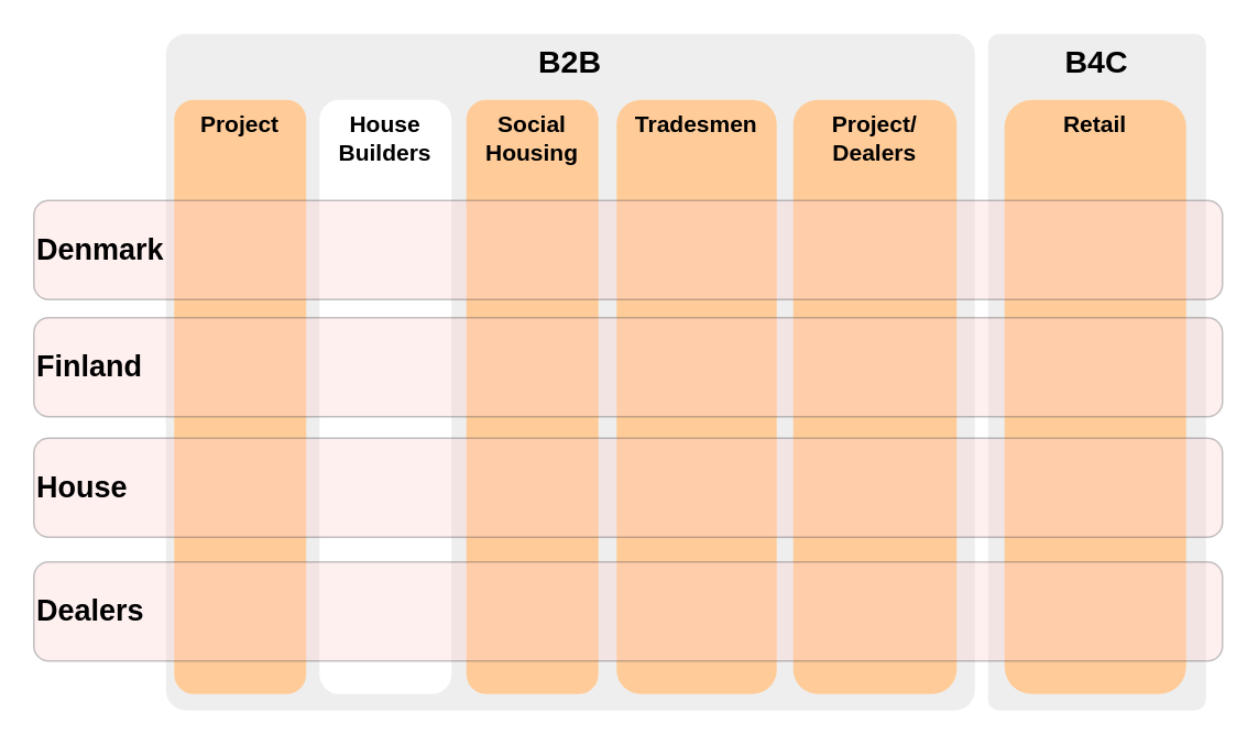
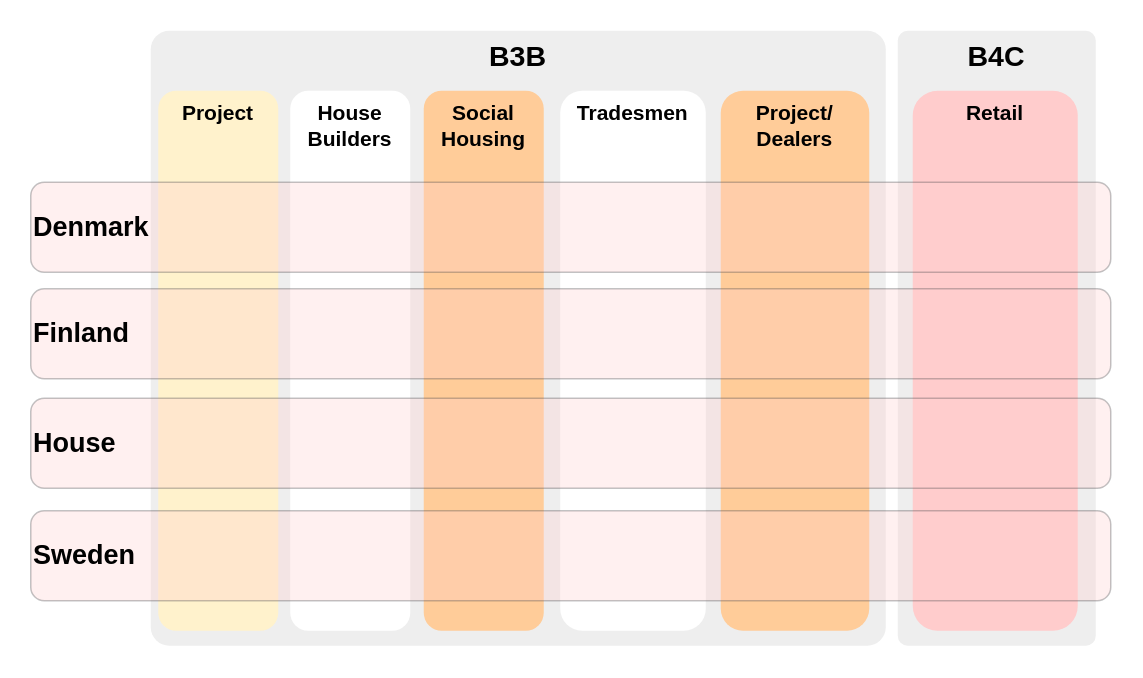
  <mxCell id="0" />
  <mxCell id="1" parent="0" />
  <mxCell id="2" value="&lt;b&gt;&lt;font style=&quot;font-size: 19px&quot;&gt;B4C&lt;/font&gt;&lt;/b&gt;" style="rounded=1;whiteSpace=wrap;html=1;verticalAlign=top;fillColor=#eeeeee;strokeColor=none;glass=0;comic=0;perimeterSpacing=3;arcSize=5;" parent="1" vertex="1"><mxGeometry x="598" y="20" width="132" height="410" as="geometry" /></mxCell>
- <mxCell id="3" value="&lt;b&gt;&lt;font style=&quot;font-size: 19px&quot;&gt;B2B&lt;/font&gt;&lt;/b&gt;" style="rounded=1;whiteSpace=wrap;html=1;verticalAlign=top;fillColor=#eeeeee;strokeColor=none;glass=0;comic=0;perimeterSpacing=3;arcSize=3;" parent="1" vertex="1"><mxGeometry x="100" y="20" width="490" height="410" as="geometry" /></mxCell>
- <mxCell id="4" value="&lt;font style=&quot;font-size: 14px&quot;&gt;Project&lt;/font&gt;" style="rounded=1;whiteSpace=wrap;html=1;fillColor=#ffcc99;strokeColor=none;verticalAlign=top;fontStyle=1" parent="1" vertex="1"><mxGeometry x="105" y="60" width="80" height="360" as="geometry" /></mxCell>
+ <mxCell id="3" value="&lt;b&gt;&lt;font style=&quot;font-size: 19px&quot;&gt;B3B&lt;/font&gt;&lt;/b&gt;" style="rounded=1;whiteSpace=wrap;html=1;verticalAlign=top;fillColor=#eeeeee;strokeColor=none;glass=0;comic=0;perimeterSpacing=3;arcSize=3;" parent="1" vertex="1"><mxGeometry x="100" y="20" width="490" height="410" as="geometry" /></mxCell>
+ <mxCell id="4" value="&lt;font style=&quot;font-size: 14px&quot;&gt;Project&lt;/font&gt;" style="rounded=1;whiteSpace=wrap;html=1;fillColor=#fff2cc;strokeColor=none;verticalAlign=top;fontStyle=1;" parent="1" vertex="1"><mxGeometry x="105" y="60" width="80" height="360" as="geometry" /></mxCell>
  <mxCell id="5" value="&lt;font style=&quot;font-size: 14px&quot;&gt;House Builders&lt;/font&gt;" style="rounded=1;whiteSpace=wrap;html=1;fillColor=#ffffff;strokeColor=none;verticalAlign=top;fontStyle=1;" parent="1" vertex="1"><mxGeometry x="193" y="60" width="80" height="360" as="geometry" /></mxCell>
  <mxCell id="6" value="&lt;font style=&quot;font-size: 14px&quot;&gt;Social Housing&lt;/font&gt;" style="rounded=1;whiteSpace=wrap;html=1;fillColor=#ffcc99;strokeColor=none;verticalAlign=top;fontStyle=1" parent="1" vertex="1"><mxGeometry x="282" y="60" width="80" height="360" as="geometry" /></mxCell>
- <mxCell id="7" value="&lt;font style=&quot;font-size: 14px&quot;&gt;Tradesmen&lt;/font&gt;" style="rounded=1;whiteSpace=wrap;html=1;fillColor=#ffcc99;strokeColor=none;verticalAlign=top;fontStyle=1" parent="1" vertex="1"><mxGeometry x="373" y="60" width="97" height="360" as="geometry" /></mxCell>
+ <mxCell id="7" value="&lt;font style=&quot;font-size: 14px&quot;&gt;Tradesmen&lt;/font&gt;" style="rounded=1;whiteSpace=wrap;html=1;fillColor=#ffffff;strokeColor=none;verticalAlign=top;fontStyle=1;" parent="1" vertex="1"><mxGeometry x="373" y="60" width="97" height="360" as="geometry" /></mxCell>
  <mxCell id="8" value="&lt;font style=&quot;font-size: 14px&quot;&gt;Project/&lt;br&gt;Dealers&lt;br&gt;&lt;/font&gt;" style="rounded=1;whiteSpace=wrap;html=1;fillColor=#ffcc99;strokeColor=none;verticalAlign=top;fontStyle=1" parent="1" vertex="1"><mxGeometry x="480" y="60" width="99" height="360" as="geometry" /></mxCell>
- <mxCell id="9" value="&lt;font style=&quot;font-size: 14px&quot;&gt;Retail&lt;/font&gt;" style="rounded=1;whiteSpace=wrap;html=1;fillColor=#ffcc99;strokeColor=none;verticalAlign=top;fontStyle=1" parent="1" vertex="1"><mxGeometry x="608" y="60" width="110" height="360" as="geometry" /></mxCell>
+ <mxCell id="9" value="&lt;font style=&quot;font-size: 14px&quot;&gt;Retail&lt;/font&gt;" style="rounded=1;whiteSpace=wrap;html=1;fillColor=#ffcccc;strokeColor=none;verticalAlign=top;fontStyle=1;" parent="1" vertex="1"><mxGeometry x="608" y="60" width="110" height="360" as="geometry" /></mxCell>
  <mxCell id="10" value="&lt;font style=&quot;font-size: 18px&quot;&gt;Denmark&lt;/font&gt;" style="rounded=1;whiteSpace=wrap;html=1;align=left;fillColor=#ffcccc;strokeColor=#36393d;opacity=30;fontStyle=1" parent="1" vertex="1"><mxGeometry y="121" width="720" height="60" as="geometry" x="20" /></mxCell>
  <mxCell id="11" value="&lt;font style=&quot;font-size: 18px&quot;&gt;Finland&lt;/font&gt;" style="rounded=1;whiteSpace=wrap;html=1;align=left;fillColor=#ffcccc;strokeColor=#36393d;opacity=30;fontStyle=1" parent="1" vertex="1"><mxGeometry y="192" width="720" height="60" as="geometry" x="20" /></mxCell>
  <mxCell id="12" value="&lt;font style=&quot;font-size: 18px&quot;&gt;House&lt;/font&gt;" style="rounded=1;whiteSpace=wrap;html=1;align=left;fillColor=#ffcccc;strokeColor=#36393d;opacity=30;fontStyle=1" parent="1" vertex="1"><mxGeometry y="265" width="720" height="60" as="geometry" x="20" /></mxCell>
- <mxCell id="13" value="&lt;font style=&quot;font-size: 18px&quot;&gt;Dealers&lt;/font&gt;" style="rounded=1;whiteSpace=wrap;html=1;align=left;fillColor=#ffcccc;strokeColor=#36393d;opacity=30;fontStyle=1" parent="1" vertex="1"><mxGeometry y="340" width="720" height="60" as="geometry" x="20" /></mxCell>
+ <mxCell id="13" value="&lt;font style=&quot;font-size: 18px&quot;&gt;Sweden&lt;/font&gt;" style="rounded=1;whiteSpace=wrap;html=1;align=left;fillColor=#ffcccc;strokeColor=#36393d;opacity=30;fontStyle=1" parent="1" vertex="1"><mxGeometry y="340" width="720" height="60" as="geometry" x="20" /></mxCell>
  <mxCell id="14" value="" style="shape=image;html=1;verticalAlign=top;verticalLabelPosition=bottom;labelBackgroundColor=#ffffff;imageAspect=0;aspect=fixed;image=https://cdn0.iconfinder.com/data/icons/feather/96/circle-cross-128.png;glass=0;comic=0;opacity=70;align=left;" parent="1" vertex="1"><mxGeometry x="208" y="196" width="49" height="49" as="geometry" /></mxCell>
  <mxCell id="15" value="" style="shape=image;html=1;verticalAlign=top;verticalLabelPosition=bottom;labelBackgroundColor=#ffffff;imageAspect=0;aspect=fixed;image=https://cdn0.iconfinder.com/data/icons/free-daily-icon-set/512/Tick-128.png;glass=0;comic=0;opacity=70;align=left;" parent="1" vertex="1"><mxGeometry x="119.5" y="124.5" width="51" height="51" as="geometry" /></mxCell>
  <mxCell id="16" value="" style="shape=image;html=1;verticalAlign=top;verticalLabelPosition=bottom;labelBackgroundColor=#ffffff;imageAspect=0;aspect=fixed;image=https://cdn0.iconfinder.com/data/icons/free-daily-icon-set/512/Tick-128.png;glass=0;comic=0;opacity=70;align=left;" parent="1" vertex="1"><mxGeometry x="207" y="124.5" width="51" height="51" as="geometry" /></mxCell>
  <mxCell id="17" value="" style="shape=image;html=1;verticalAlign=top;verticalLabelPosition=bottom;labelBackgroundColor=#ffffff;imageAspect=0;aspect=fixed;image=https://cdn0.iconfinder.com/data/icons/free-daily-icon-set/512/Tick-128.png;glass=0;comic=0;opacity=70;align=left;" parent="1" vertex="1"><mxGeometry x="296.5" y="124.5" width="51" height="51" as="geometry" /></mxCell>
  <mxCell id="18" value="" style="shape=image;html=1;verticalAlign=top;verticalLabelPosition=bottom;labelBackgroundColor=#ffffff;imageAspect=0;aspect=fixed;image=https://cdn0.iconfinder.com/data/icons/free-daily-icon-set/512/Tick-128.png;glass=0;comic=0;opacity=70;align=left;" parent="1" vertex="1"><mxGeometry x="392.5" y="124.5" width="51" height="51" as="geometry" /></mxCell>
  <mxCell id="19" value="" style="shape=image;html=1;verticalAlign=top;verticalLabelPosition=bottom;labelBackgroundColor=#ffffff;imageAspect=0;aspect=fixed;image=https://cdn0.iconfinder.com/data/icons/free-daily-icon-set/512/Tick-128.png;glass=0;comic=0;opacity=70;align=left;" parent="1" vertex="1"><mxGeometry x="498.5" y="124.5" width="51" height="51" as="geometry" /></mxCell>
  <mxCell id="20" value="" style="shape=image;html=1;verticalAlign=top;verticalLabelPosition=bottom;labelBackgroundColor=#ffffff;imageAspect=0;aspect=fixed;image=https://cdn0.iconfinder.com/data/icons/free-daily-icon-set/512/Tick-128.png;glass=0;comic=0;opacity=70;align=left;" parent="1" vertex="1"><mxGeometry x="637.5" y="124.5" width="51" height="51" as="geometry" /></mxCell>
  <mxCell id="21" value="" style="shape=image;html=1;verticalAlign=top;verticalLabelPosition=bottom;labelBackgroundColor=#ffffff;imageAspect=0;aspect=fixed;image=https://cdn0.iconfinder.com/data/icons/feather/96/circle-cross-128.png;glass=0;comic=0;opacity=70;align=left;" parent="1" vertex="1"><mxGeometry x="297.5" y="196" width="49" height="49" as="geometry" /></mxCell>
  <mxCell id="22" value="" style="shape=image;html=1;verticalAlign=top;verticalLabelPosition=bottom;labelBackgroundColor=#ffffff;imageAspect=0;aspect=fixed;image=https://cdn0.iconfinder.com/data/icons/free-daily-icon-set/512/Tick-128.png;glass=0;comic=0;opacity=70;align=left;" parent="1" vertex="1"><mxGeometry x="119.5" y="195" width="51" height="51" as="geometry" /></mxCell>
  <mxCell id="23" value="" style="shape=image;html=1;verticalAlign=top;verticalLabelPosition=bottom;labelBackgroundColor=#ffffff;imageAspect=0;aspect=fixed;image=https://cdn0.iconfinder.com/data/icons/free-daily-icon-set/512/Tick-128.png;glass=0;comic=0;opacity=70;align=left;" parent="1" vertex="1"><mxGeometry x="637.5" y="195" width="51" height="51" as="geometry" /></mxCell>
  <mxCell id="24" value="" style="shape=image;html=1;verticalAlign=top;verticalLabelPosition=bottom;labelBackgroundColor=#ffffff;imageAspect=0;aspect=fixed;image=https://cdn0.iconfinder.com/data/icons/feather/96/circle-cross-128.png;glass=0;comic=0;opacity=70;align=left;" parent="1" vertex="1"><mxGeometry x="393.5" y="196" width="49" height="49" as="geometry" /></mxCell>
  <mxCell id="25" value="" style="shape=image;html=1;verticalAlign=top;verticalLabelPosition=bottom;labelBackgroundColor=#ffffff;imageAspect=0;aspect=fixed;image=https://cdn0.iconfinder.com/data/icons/feather/96/circle-cross-128.png;glass=0;comic=0;opacity=70;align=left;" parent="1" vertex="1"><mxGeometry x="499.5" y="196" width="49" height="49" as="geometry" /></mxCell>
  <mxCell id="26" value="" style="shape=image;html=1;verticalAlign=top;verticalLabelPosition=bottom;labelBackgroundColor=#ffffff;imageAspect=0;aspect=fixed;image=https://cdn0.iconfinder.com/data/icons/feather/96/circle-cross-128.png;glass=0;comic=0;opacity=70;align=left;" parent="1" vertex="1"><mxGeometry x="297.5" y="268.5" width="49" height="49" as="geometry" /></mxCell>
  <mxCell id="27" value="" style="shape=image;html=1;verticalAlign=top;verticalLabelPosition=bottom;labelBackgroundColor=#ffffff;imageAspect=0;aspect=fixed;image=https://cdn0.iconfinder.com/data/icons/feather/96/circle-cross-128.png;glass=0;comic=0;opacity=70;align=left;" parent="1" vertex="1"><mxGeometry x="393.5" y="268.5" width="49" height="49" as="geometry" /></mxCell>
  <mxCell id="28" value="" style="shape=image;html=1;verticalAlign=top;verticalLabelPosition=bottom;labelBackgroundColor=#ffffff;imageAspect=0;aspect=fixed;image=https://cdn0.iconfinder.com/data/icons/free-daily-icon-set/512/Tick-128.png;glass=0;comic=0;opacity=70;align=left;" parent="1" vertex="1"><mxGeometry x="498.5" y="267.5" width="51" height="51" as="geometry" /></mxCell>
  <mxCell id="29" value="" style="shape=image;html=1;verticalAlign=top;verticalLabelPosition=bottom;labelBackgroundColor=#ffffff;imageAspect=0;aspect=fixed;image=https://cdn0.iconfinder.com/data/icons/feather/96/circle-cross-128.png;glass=0;comic=0;opacity=70;align=left;" parent="1" vertex="1"><mxGeometry x="638.5" y="268.5" width="49" height="49" as="geometry" /></mxCell>
  <mxCell id="30" value="" style="shape=image;html=1;verticalAlign=top;verticalLabelPosition=bottom;labelBackgroundColor=#ffffff;imageAspect=0;aspect=fixed;image=https://cdn0.iconfinder.com/data/icons/free-daily-icon-set/512/Tick-128.png;glass=0;comic=0;opacity=70;align=left;" parent="1" vertex="1"><mxGeometry x="119.5" y="349" width="51" height="51" as="geometry" /></mxCell>
  <mxCell id="31" value="" style="shape=image;html=1;verticalAlign=top;verticalLabelPosition=bottom;labelBackgroundColor=#ffffff;imageAspect=0;aspect=fixed;image=https://cdn0.iconfinder.com/data/icons/free-daily-icon-set/512/Tick-128.png;glass=0;comic=0;opacity=70;align=left;" parent="1" vertex="1"><mxGeometry x="207" y="349" width="51" height="51" as="geometry" /></mxCell>
  <mxCell id="32" value="" style="shape=image;html=1;verticalAlign=top;verticalLabelPosition=bottom;labelBackgroundColor=#ffffff;imageAspect=0;aspect=fixed;image=https://cdn0.iconfinder.com/data/icons/feather/96/circle-cross-128.png;glass=0;comic=0;opacity=70;align=left;" parent="1" vertex="1"><mxGeometry x="297.5" y="350" width="49" height="49" as="geometry" /></mxCell>
  <mxCell id="33" value="" style="shape=image;html=1;verticalAlign=top;verticalLabelPosition=bottom;labelBackgroundColor=#ffffff;imageAspect=0;aspect=fixed;image=https://cdn0.iconfinder.com/data/icons/free-daily-icon-set/512/Tick-128.png;glass=0;comic=0;opacity=70;align=left;" parent="1" vertex="1"><mxGeometry x="498.5" y="349" width="51" height="51" as="geometry" /></mxCell>
  <mxCell id="34" value="" style="shape=image;html=1;verticalAlign=top;verticalLabelPosition=bottom;labelBackgroundColor=#ffffff;imageAspect=0;aspect=fixed;image=https://cdn0.iconfinder.com/data/icons/feather/96/circle-cross-128.png;glass=0;comic=0;opacity=70;align=left;" parent="1" vertex="1"><mxGeometry x="638.5" y="350" width="49" height="49" as="geometry" /></mxCell>
  <mxCell id="35" value="" style="shape=image;html=1;verticalAlign=top;verticalLabelPosition=bottom;labelBackgroundColor=#ffffff;imageAspect=0;aspect=fixed;image=https://cdn0.iconfinder.com/data/icons/free-daily-icon-set/512/Tick-128.png;glass=0;comic=0;opacity=70;align=left;" parent="1" vertex="1"><mxGeometry x="392.5" y="349" width="51" height="51" as="geometry" /></mxCell>
  <mxCell id="36" value="" style="shape=image;html=1;verticalAlign=top;verticalLabelPosition=bottom;labelBackgroundColor=#ffffff;imageAspect=0;aspect=fixed;image=https://cdn0.iconfinder.com/data/icons/feather/96/circle-cross-128.png;glass=0;comic=0;opacity=70;align=left;" parent="1" vertex="1"><mxGeometry x="207" y="270.5" width="49" height="49" as="geometry" /></mxCell>
  <mxCell id="37" value="" style="shape=image;html=1;verticalAlign=top;verticalLabelPosition=bottom;labelBackgroundColor=#ffffff;imageAspect=0;aspect=fixed;image=https://cdn0.iconfinder.com/data/icons/feather/96/circle-cross-128.png;glass=0;comic=0;opacity=70;align=left;" parent="1" vertex="1"><mxGeometry x="119.5" y="268.5" width="49" height="49" as="geometry" /></mxCell>
